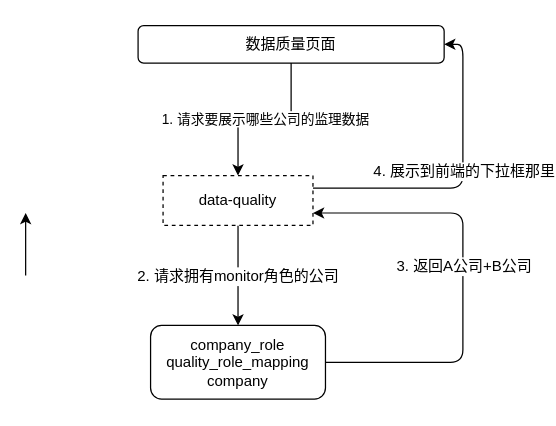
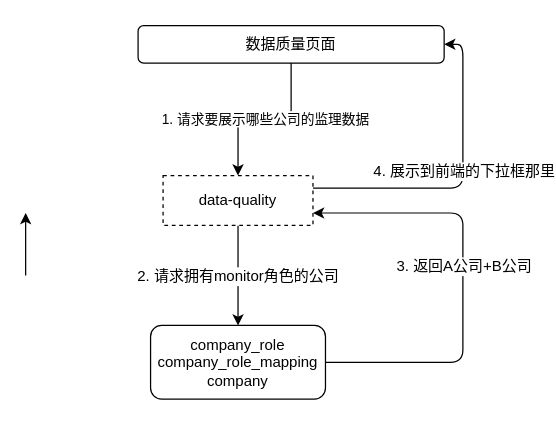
  <mxCell id="0" />
  <mxCell id="1" parent="0" />
  <mxCell id="2" value="1. 请求要展示哪些公司的监理数据" style="edgeStyle=orthogonalEdgeStyle;rounded=0;orthogonalLoop=1;jettySize=auto;html=1;" edge="1" parent="1" source="3" target="6"><mxGeometry relative="1" as="geometry" /></mxCell>
  <mxCell id="3" value="数据质量页面" style="rounded=1;whiteSpace=wrap;html=1;" vertex="1" parent="1"><mxGeometry x="110" y="20" width="245" height="30" as="geometry" /></mxCell>
  <mxCell id="4" value="" style="edgeStyle=orthogonalEdgeStyle;rounded=0;orthogonalLoop=1;jettySize=auto;html=1;" edge="1" parent="1" source="6" target="7"><mxGeometry relative="1" as="geometry" /></mxCell>
  <mxCell id="5" value="2. 请求拥有monitor角色的公司" style="text;html=1;resizable=0;points=[];align=center;verticalAlign=middle;labelBackgroundColor=#ffffff;" vertex="1" connectable="0" parent="4"><mxGeometry y="-1" relative="1" as="geometry"><mxPoint as="offset" /></mxGeometry></mxCell>
  <mxCell id="6" value="data-quality" style="rounded=1;whiteSpace=wrap;html=1;arcSize=0;dashed=1;" vertex="1" parent="1"><mxGeometry x="130" y="140" width="120" height="40" as="geometry" /></mxCell>
- <mxCell id="7" value="company_role&lt;br&gt;quality_role_mapping&lt;br&gt;company" style="rounded=1;whiteSpace=wrap;html=1;" vertex="1" parent="1"><mxGeometry x="120" y="260" width="140" height="59" as="geometry" /></mxCell>
+ <mxCell id="7" value="company_role&lt;br&gt;company_role_mapping&lt;br&gt;company" style="rounded=1;whiteSpace=wrap;html=1;" vertex="1" parent="1"><mxGeometry x="120" y="260" width="140" height="59" as="geometry" /></mxCell>
  <mxCell id="8" value="" style="endArrow=classic;html=1;" edge="1" parent="1"><mxGeometry width="50" height="50" relative="1" as="geometry"><mxPoint x="20" y="220" as="sourcePoint" /><mxPoint x="20" y="170" as="targetPoint" /></mxGeometry></mxCell>
  <mxCell id="9" value="" style="edgeStyle=elbowEdgeStyle;elbow=horizontal;endArrow=classic;html=1;exitX=1;exitY=0.5;exitDx=0;exitDy=0;entryX=1;entryY=0.75;entryDx=0;entryDy=0;" edge="1" parent="1" source="7" target="6"><mxGeometry width="50" height="50" relative="1" as="geometry"><mxPoint x="290" y="290" as="sourcePoint" /><mxPoint x="390" y="230" as="targetPoint" /><Array as="points"><mxPoint x="370" y="230" /></Array></mxGeometry></mxCell>
  <mxCell id="10" value="3. 返回A公司+B公司" style="text;html=1;resizable=0;points=[];align=center;verticalAlign=middle;labelBackgroundColor=#ffffff;" vertex="1" connectable="0" parent="9"><mxGeometry x="0.071" relative="1" as="geometry"><mxPoint as="offset" /></mxGeometry></mxCell>
  <mxCell id="11" value="" style="edgeStyle=elbowEdgeStyle;elbow=horizontal;endArrow=classic;html=1;exitX=1;exitY=0.25;exitDx=0;exitDy=0;entryX=1;entryY=0.5;entryDx=0;entryDy=0;" edge="1" parent="1" source="6" target="3"><mxGeometry width="50" height="50" relative="1" as="geometry"><mxPoint x="305" y="160" as="sourcePoint" /><mxPoint x="295" y="30" as="targetPoint" /><Array as="points"><mxPoint x="370" y="110" /><mxPoint x="375" y="90" /></Array></mxGeometry></mxCell>
  <mxCell id="12" value="4. 展示到前端的下拉框那里" style="text;html=1;resizable=0;points=[];align=center;verticalAlign=middle;labelBackgroundColor=#ffffff;" vertex="1" connectable="0" parent="11"><mxGeometry x="0.071" relative="1" as="geometry"><mxPoint as="offset" /></mxGeometry></mxCell>
